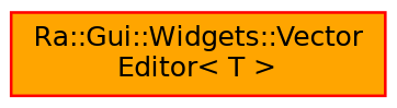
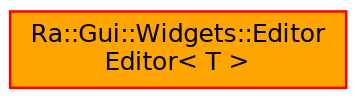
  digraph {
    rankdir=LR
-   n1 [color=red fillcolor=orange fontname=Helvetica fontsize=10 height=0.2 label="Ra::Gui::Widgets::Vector\lEditor\< T \>" shape=record style=filled width=0.4]
+   n1 [color=red fillcolor=orange fontname=Helvetica fontsize=10 height=0.2 label="Ra::Gui::Widgets::Editor\lEditor\< T \>" shape=record style=filled width=0.4]
  }
